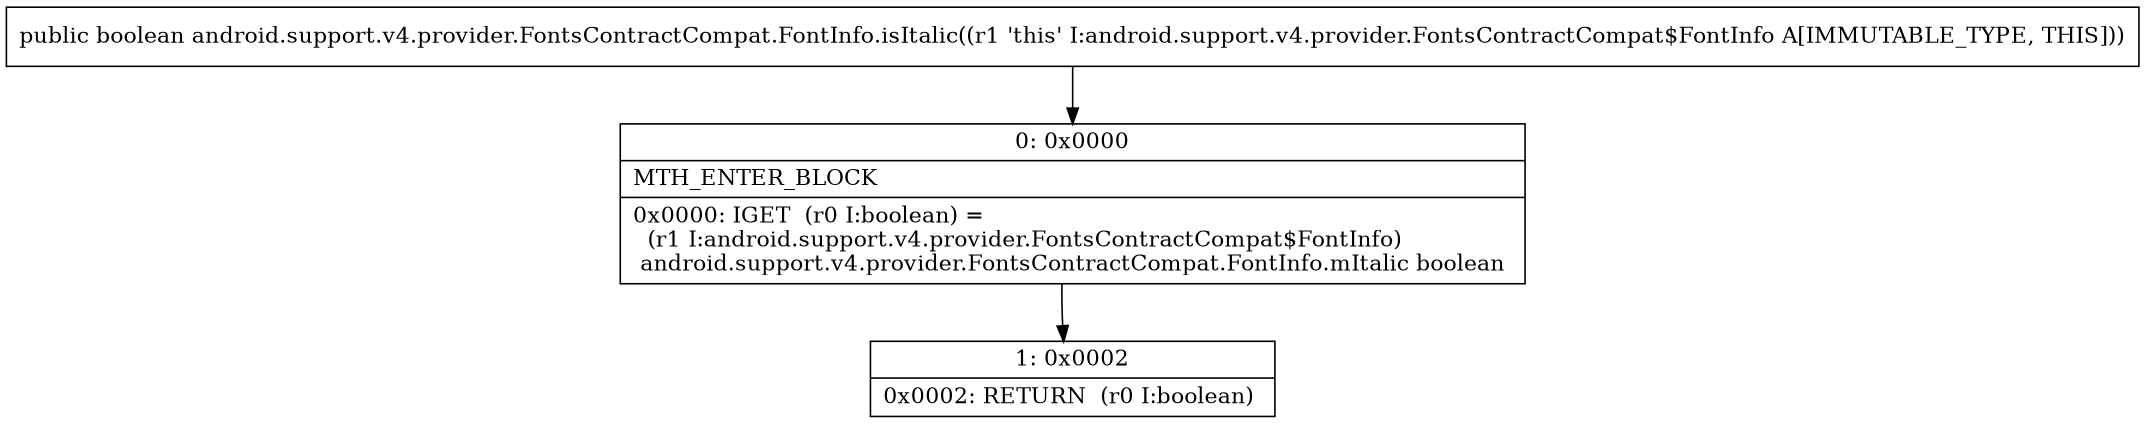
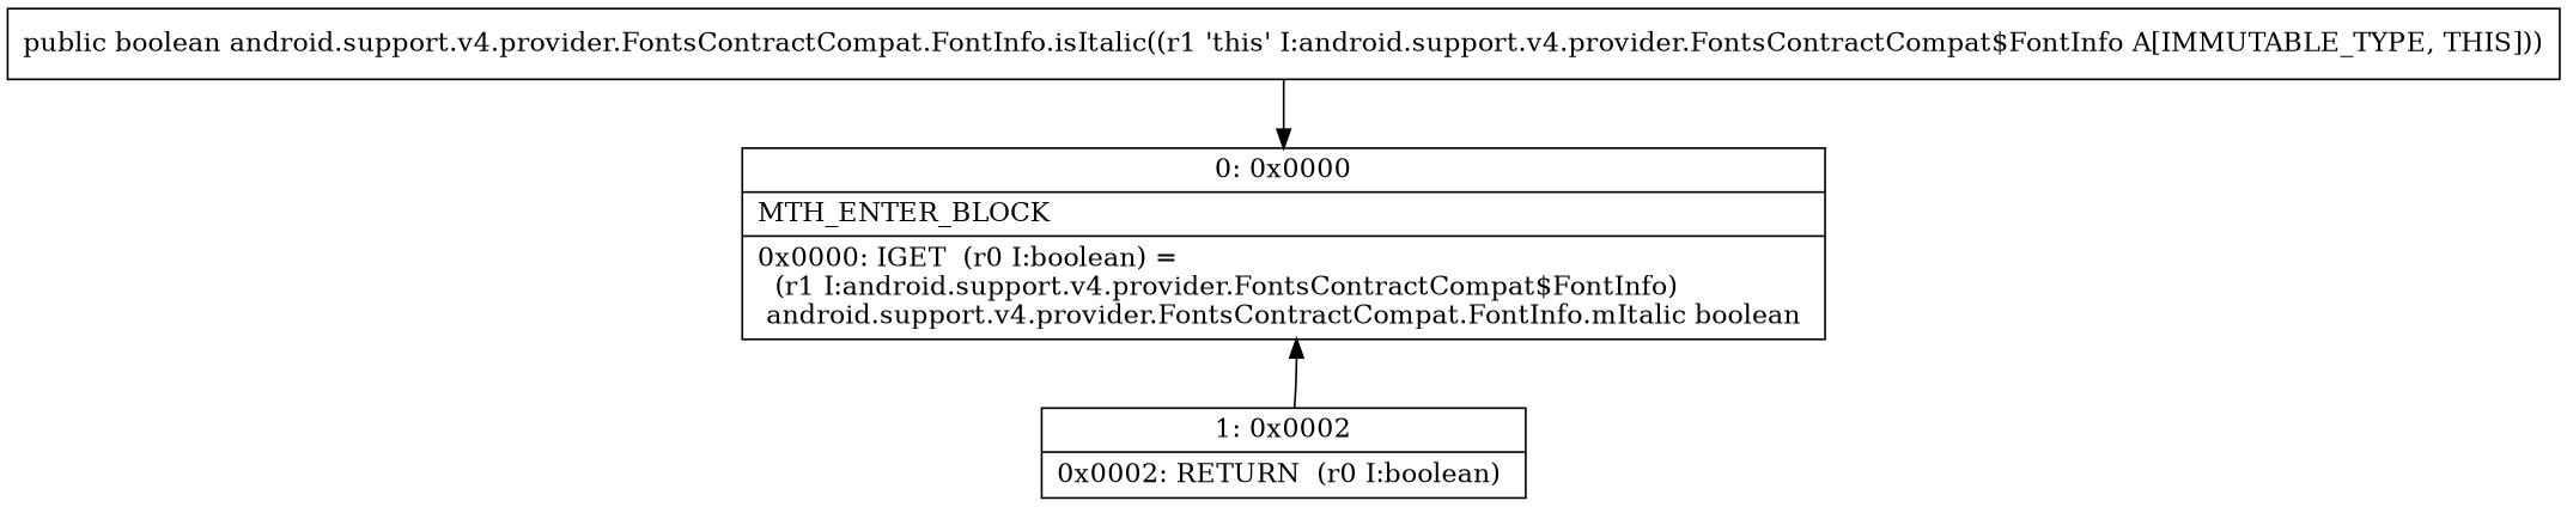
  digraph {
    node [shape=record]
    n1 [label="{0\:\ 0x0000|MTH_ENTER_BLOCK\l|0x0000: IGET  (r0 I:boolean) = \l  (r1 I:android.support.v4.provider.FontsContractCompat$FontInfo)\l android.support.v4.provider.FontsContractCompat.FontInfo.mItalic boolean \l}"]
    n2 [label="{1\:\ 0x0002|0x0002: RETURN  (r0 I:boolean) \l}"]
    n3 [label="{public boolean android.support.v4.provider.FontsContractCompat.FontInfo.isItalic((r1 'this' I:android.support.v4.provider.FontsContractCompat$FontInfo A[IMMUTABLE_TYPE, THIS])) }"]
-   n1 -> n2
+   n2 -> n1
    n3 -> n1
  }
